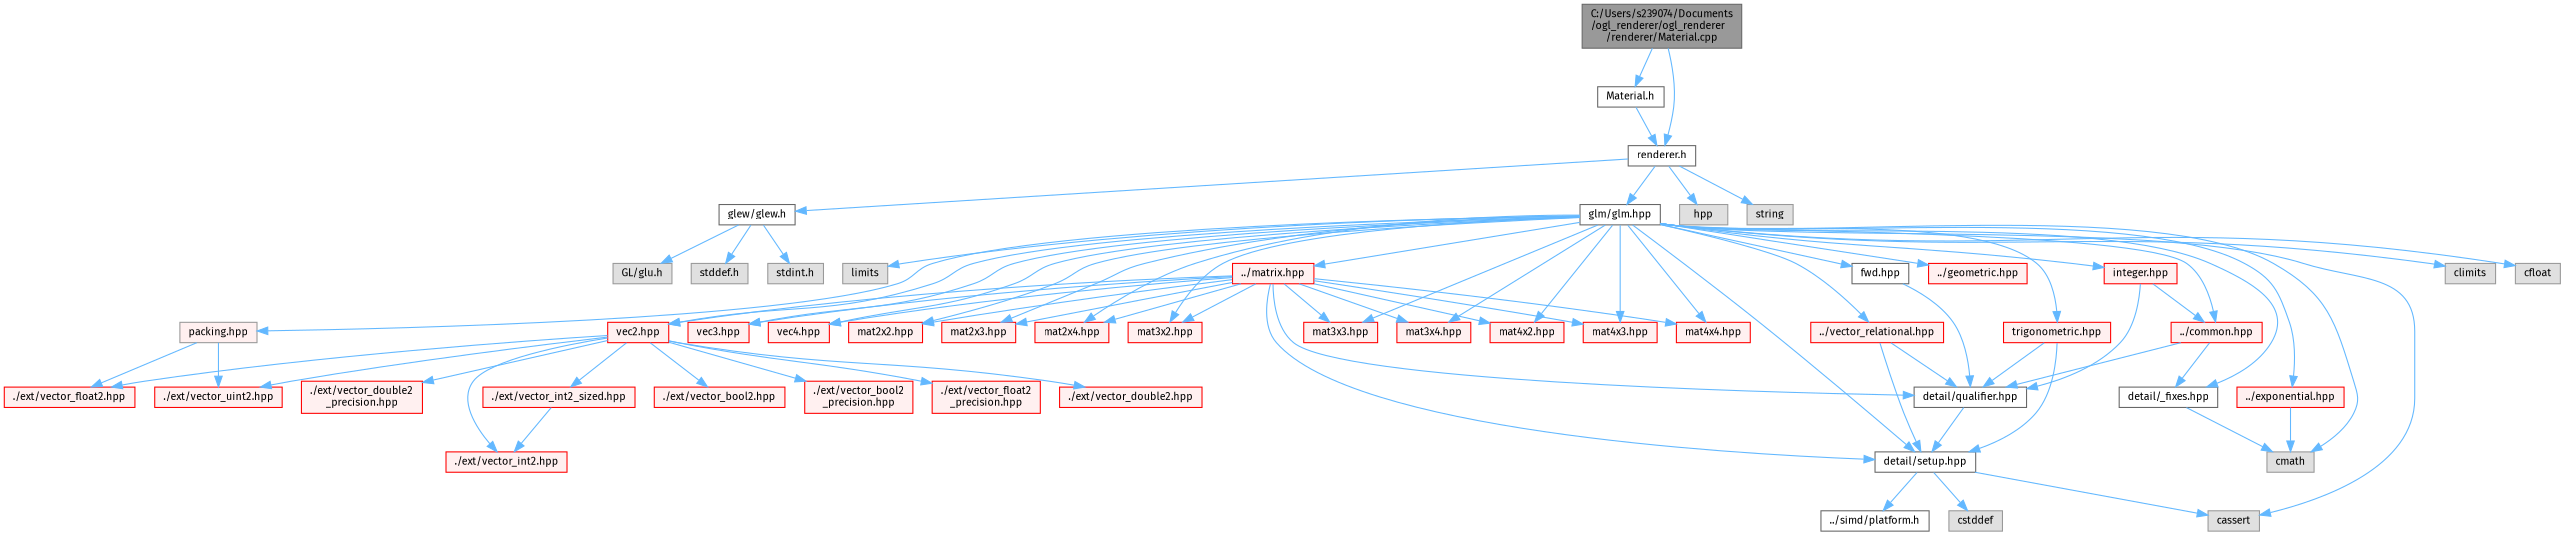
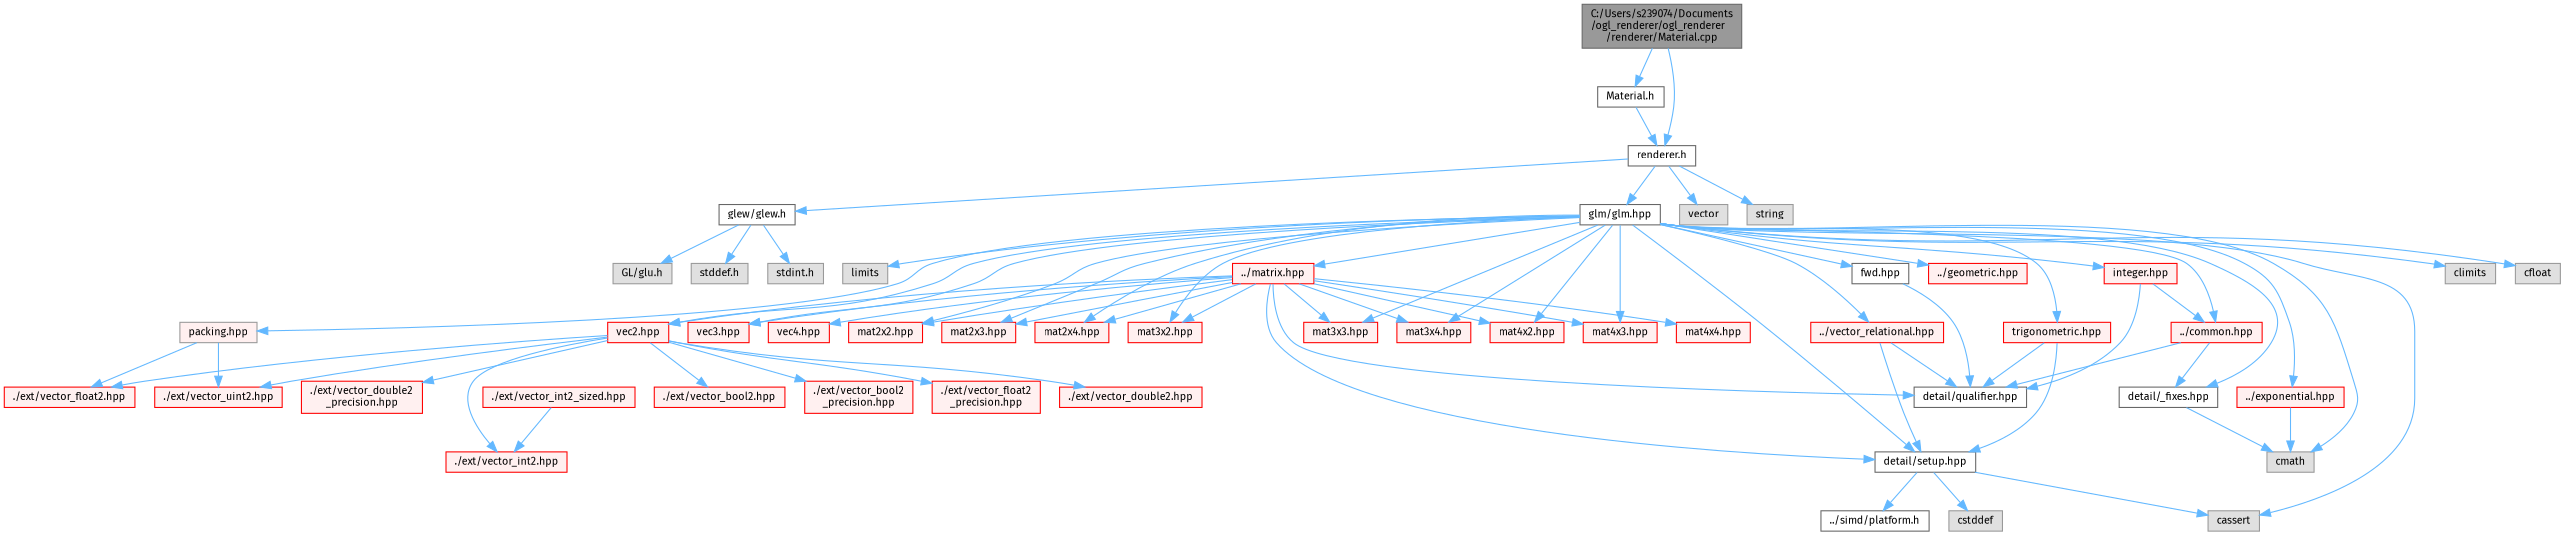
  digraph {
    fontname="Fira Sans"
    node [color=red fillcolor="#FFF0F0" fontname="Fira Sans" fontsize=10 shape=box style=filled]
    edge [color=steelblue1 fontname="Fira Sans" fontsize=10 labelfontname=Helvetica labelfontsize=10 style=solid]
    n1 [color=gray40 fillcolor=grey60 fontcolor=black height=0.2 label="C:/Users/s239074/Documents\l/ogl_renderer/ogl_renderer\l/renderer/Material.cpp" width=0.4]
    n2 [color=grey40 fillcolor=white height=0.2 label="Material.h" width=0.4]
    n3 [color=grey40 fillcolor=white height=0.2 label="renderer.h" width=0.4]
    n4 [color=grey40 fillcolor=white height=0.2 label="glew/glew.h" width=0.4]
    n5 [color=grey40 fillcolor=white height=0.2 label="glm/glm.hpp" width=0.4]
-   n6 [color=grey60 fillcolor="#E0E0E0" height=0.2 label=hpp width=0.4]
+   n6 [color=grey60 fillcolor="#E0E0E0" height=0.2 label=vector width=0.4]
    n7 [color=grey60 fillcolor="#E0E0E0" height=0.2 label=string width=0.4]
    n8 [color=grey60 fillcolor="#E0E0E0" height=0.2 label="stddef.h" width=0.4]
    n9 [color=grey60 fillcolor="#E0E0E0" height=0.2 label="stdint.h" width=0.4]
    n10 [color=grey60 fillcolor="#E0E0E0" height=0.2 label="GL/glu.h" width=0.4]
    n11 [color=grey40 fillcolor=white height=0.2 label="detail/_fixes.hpp" width=0.4]
    n12 [color=grey60 fillcolor="#E0E0E0" height=0.2 label=cmath width=0.4]
    n13 [color=grey40 fillcolor=white height=0.2 label="detail/setup.hpp" width=0.4]
    n14 [color=grey60 fillcolor="#E0E0E0" height=0.2 label=cassert width=0.4]
    n15 [color=grey60 fillcolor="#E0E0E0" height=0.2 label=climits width=0.4]
    n16 [color=grey60 fillcolor="#E0E0E0" height=0.2 label=cfloat width=0.4]
    n17 [color=grey60 fillcolor="#E0E0E0" height=0.2 label=limits width=0.4]
    n18 [color=grey40 fillcolor=white height=0.2 label="fwd.hpp" width=0.4]
    n19 [height=0.2 label="vec2.hpp" width=0.4]
    n20 [height=0.2 label="vec3.hpp" width=0.4]
    n21 [height=0.2 label="vec4.hpp" width=0.4]
    n22 [height=0.2 label="mat2x2.hpp" width=0.4]
    n23 [height=0.2 label="mat2x3.hpp" width=0.4]
    n24 [height=0.2 label="mat2x4.hpp" width=0.4]
    n25 [height=0.2 label="mat3x2.hpp" width=0.4]
    n26 [height=0.2 label="mat3x3.hpp" width=0.4]
    n27 [height=0.2 label="mat3x4.hpp" width=0.4]
    n28 [height=0.2 label="mat4x2.hpp" width=0.4]
    n29 [height=0.2 label="mat4x3.hpp" width=0.4]
    n30 [height=0.2 label="mat4x4.hpp" width=0.4]
    n31 [height=0.2 label="trigonometric.hpp" width=0.4]
    n32 [height=0.2 label="../exponential.hpp" width=0.4]
    n33 [height=0.2 label="../common.hpp" width=0.4]
    n34 [color=grey60 height=0.2 label="packing.hpp" width=0.4]
    n35 [height=0.2 label="../geometric.hpp" width=0.4]
    n36 [height=0.2 label="../matrix.hpp" width=0.4]
    n37 [height=0.2 label="../vector_relational.hpp" width=0.4]
    n38 [height=0.2 label="integer.hpp" width=0.4]
    n39 [color=grey60 fillcolor="#E0E0E0" height=0.2 label=cstddef width=0.4]
    n40 [color=grey40 fillcolor=white height=0.2 label="../simd/platform.h" width=0.4]
    n41 [color=grey40 fillcolor=white height=0.2 label="detail/qualifier.hpp" width=0.4]
    n42 [height=0.2 label="./ext/vector_bool2.hpp" width=0.4]
    n43 [height=0.2 label="./ext/vector_bool2\l_precision.hpp" width=0.4]
    n44 [height=0.2 label="./ext/vector_float2.hpp" width=0.4]
    n45 [height=0.2 label="./ext/vector_float2\l_precision.hpp" width=0.4]
    n46 [height=0.2 label="./ext/vector_double2.hpp" width=0.4]
    n47 [height=0.2 label="./ext/vector_double2\l_precision.hpp" width=0.4]
    n48 [height=0.2 label="./ext/vector_int2.hpp" width=0.4]
    n49 [height=0.2 label="./ext/vector_int2_sized.hpp" width=0.4]
    n50 [height=0.2 label="./ext/vector_uint2.hpp" width=0.4]
    n1 -> n2
    n1 -> n3
    n2 -> n3
    n3 -> n4
    n3 -> n5
    n3 -> n6
    n3 -> n7
    n4 -> n8
    n4 -> n9
    n4 -> n10
    n5 -> n11
    n5 -> n12
    n5 -> n13
    n5 -> n14
    n5 -> n15
    n5 -> n16
    n5 -> n17
    n5 -> n18
    n5 -> n19
    n5 -> n20
-   n5 -> n21
    n5 -> n22
    n5 -> n23
    n5 -> n24
    n5 -> n25
    n5 -> n26
    n5 -> n27
    n5 -> n28
    n5 -> n29
-   n5 -> n30
    n5 -> n31
    n5 -> n32
    n5 -> n33
    n5 -> n34
    n5 -> n35
    n5 -> n36
    n5 -> n37
    n5 -> n38
    n11 -> n12
    n13 -> n14
    n13 -> n39
    n13 -> n40
    n18 -> n41
    n19 -> n42
    n19 -> n43
    n19 -> n44
    n19 -> n45
    n19 -> n46
    n19 -> n47
    n19 -> n48
-   n19 -> n49
    n19 -> n50
    n31 -> n13
    n31 -> n41
    n32 -> n12
    n33 -> n11
    n33 -> n41
    n34 -> n44
    n34 -> n50
    n36 -> n13
    n36 -> n19
    n36 -> n20
    n36 -> n21
    n36 -> n22
    n36 -> n23
    n36 -> n24
    n36 -> n25
    n36 -> n26
    n36 -> n27
    n36 -> n28
    n36 -> n29
    n36 -> n30
    n36 -> n41
    n37 -> n13
    n37 -> n41
    n38 -> n33
    n38 -> n41
-   n41 -> n13
    n49 -> n48
  }
